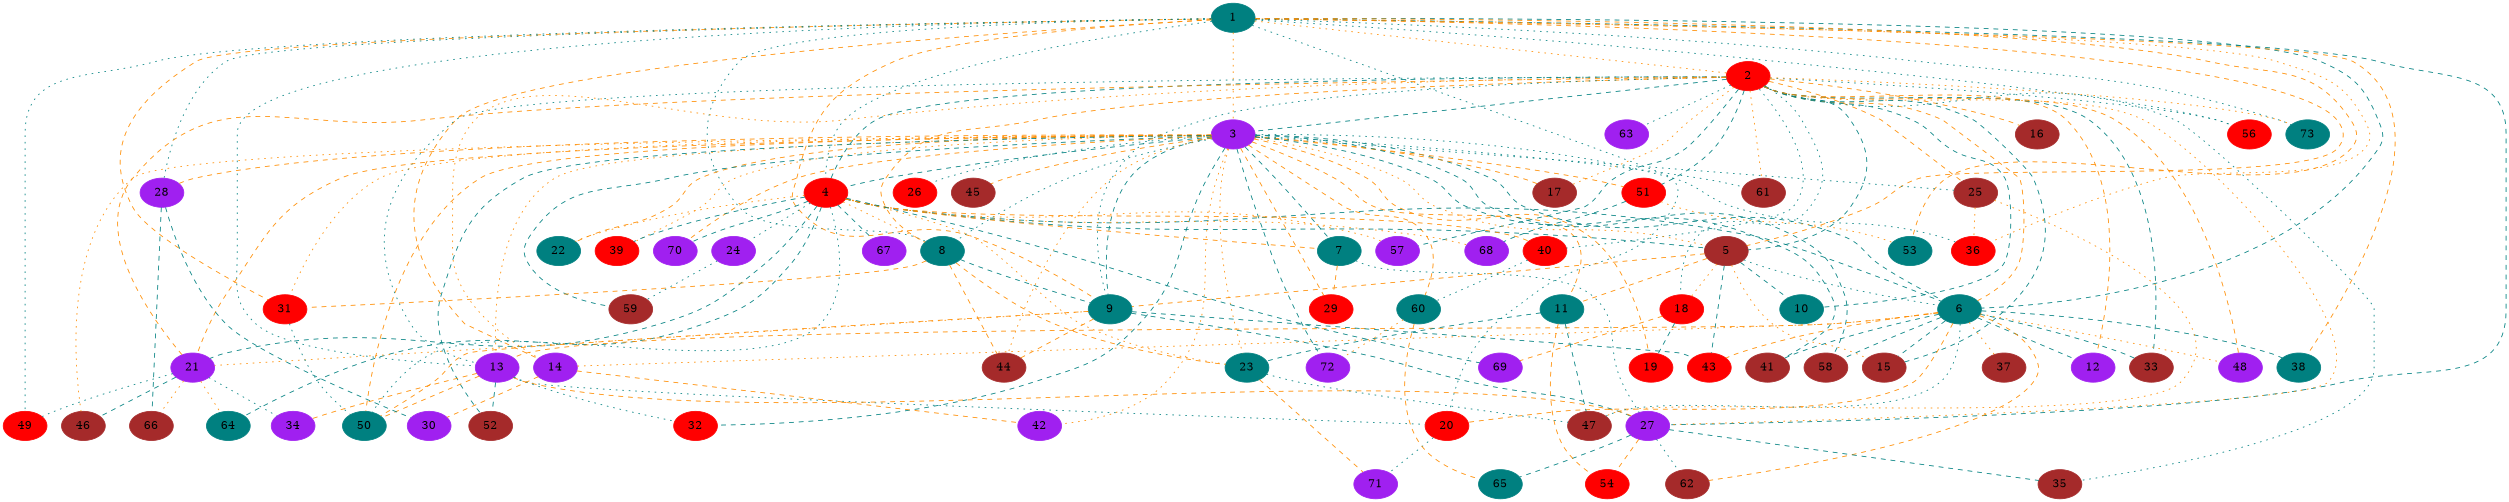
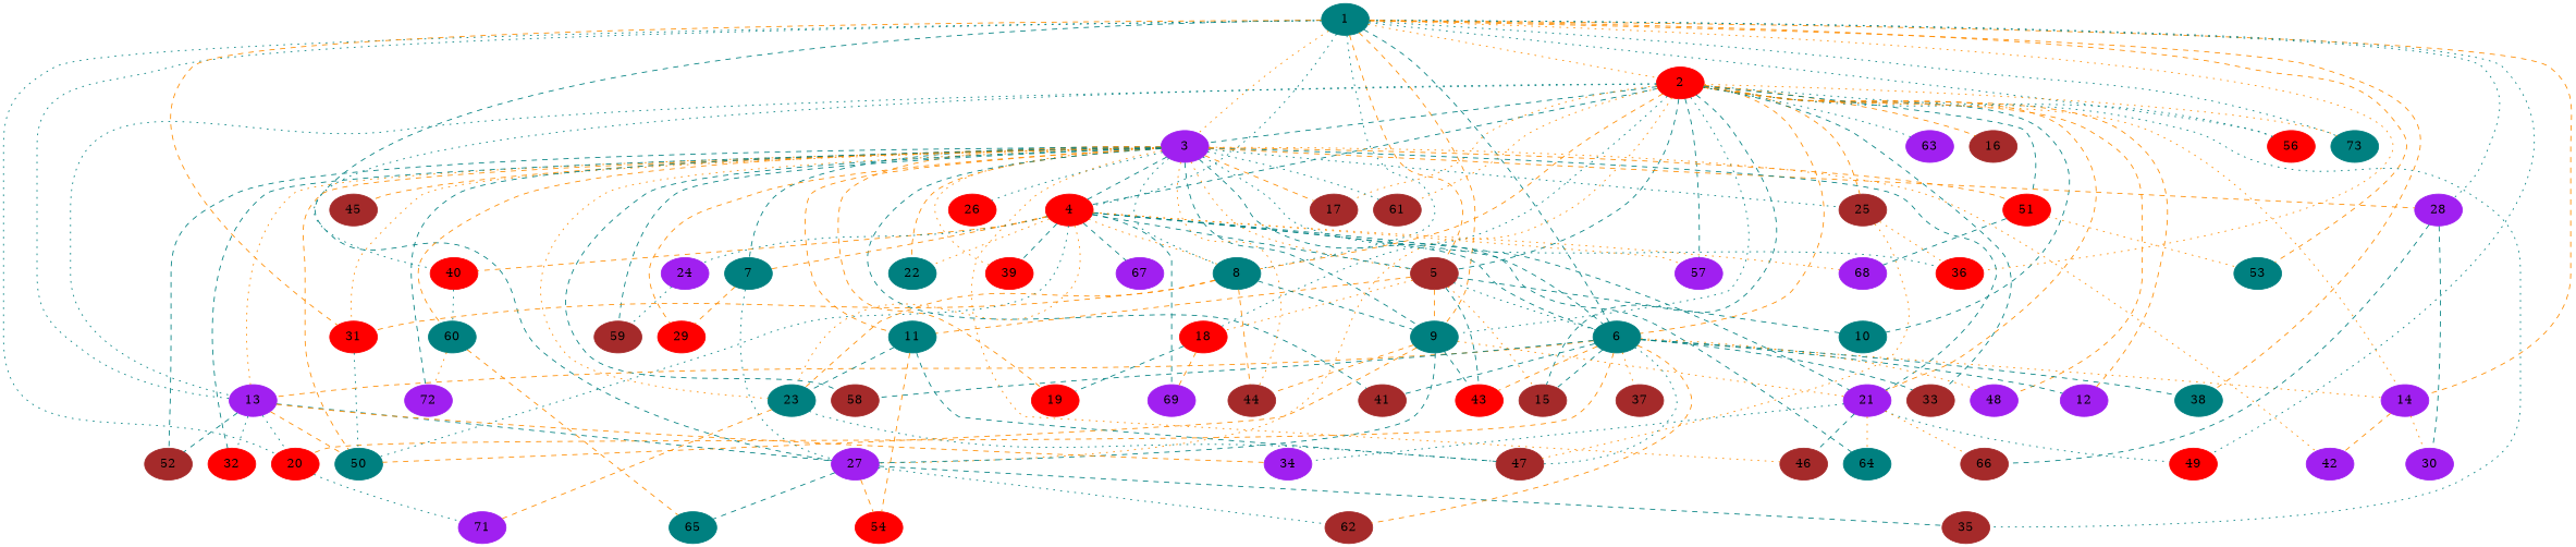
  graph {
    node [color=purple style=filled]
    edge [color=teal style=dashed weight=1.0]
    1 [color=teal]
    2 [color=red]
    3
    4 [color=red]
    5 [color=brown]
    6 [color=teal]
    8 [color=teal]
    9 [color=teal]
    13
    14
    20 [color=red]
    27
    28
    31 [color=red]
    36 [color=red]
    38 [color=teal]
    49 [color=red]
    53 [color=teal]
    56 [color=red]
    73 [color=teal]
    10 [color=teal]
    12
    15 [color=brown]
    16 [color=brown]
    17 [color=brown]
    18 [color=red]
    21
    25 [color=brown]
    33 [color=brown]
    35 [color=brown]
    40 [color=red]
    48
    51 [color=red]
    57
    61 [color=brown]
    63
    7 [color=teal]
    11 [color=teal]
    19 [color=red]
    22 [color=teal]
    23 [color=teal]
    26 [color=red]
    29 [color=red]
    32 [color=red]
    39 [color=red]
    41 [color=brown]
    42
    44 [color=brown]
    45 [color=brown]
    46 [color=brown]
    50 [color=teal]
    52 [color=brown]
    58 [color=brown]
    59 [color=brown]
    60 [color=teal]
-   70
    72
    24
    64 [color=teal]
    67
    68
    69
    43 [color=red]
    37 [color=brown]
    47 [color=brown]
    62 [color=brown]
    34
    30
    71
    54 [color=red]
    65 [color=teal]
    66 [color=brown]
    1 -- 2 [color=darkorange style=dotted weight=4.0]
    1 -- 3 [color=darkorange style=dotted weight=6.0]
    1 -- 4 [style=dotted weight=2.0]
    1 -- 5 [color=darkorange weight=3.0]
    1 -- 6 [weight=2.0]
    1 -- 8 [style=dotted weight=6.0]
    1 -- 9 [color=darkorange]
    1 -- 13 [style=dotted weight=2.0]
    1 -- 14 [color=darkorange]
    1 -- 20 [style=dotted]
    1 -- 27
    1 -- 28 [style=dotted]
    1 -- 31 [color=darkorange]
    1 -- 36 [color=darkorange style=dotted]
    1 -- 38 [color=darkorange]
    1 -- 49 [style=dotted]
    1 -- 53 [color=darkorange]
    1 -- 56 [style=dotted]
    1 -- 73 [style=dotted]
    2 -- 3 [weight=8.0]
    2 -- 4 [weight=3.0]
    2 -- 5 [weight=3.0]
    2 -- 6 [color=darkorange weight=3.0]
    2 -- 8 [color=darkorange]
    2 -- 9 [style=dotted]
    2 -- 13 [style=dotted]
    2 -- 14 [color=darkorange style=dotted weight=2.0]
    2 -- 27 [color=darkorange style=dotted]
    2 -- 56 [style=dotted]
    2 -- 73 [color=darkorange style=dotted]
    2 -- 10 [weight=5.0]
    2 -- 12 [color=darkorange]
    2 -- 15
    2 -- 16 [color=darkorange]
    2 -- 17 [color=darkorange style=dotted]
    2 -- 18 [style=dotted weight=2.0]
    2 -- 21 [color=darkorange]
    2 -- 25 [color=darkorange]
    2 -- 33
    2 -- 35 [style=dotted]
    2 -- 40 [style=dotted]
    2 -- 48 [color=darkorange]
    2 -- 51
    2 -- 57
    2 -- 61 [color=darkorange style=dotted]
    2 -- 63 [style=dotted]
    3 -- 4 [weight=3.0]
    3 -- 5 [color=darkorange style=dotted weight=7.0]
    3 -- 6 [weight=3.0]
    3 -- 8 [style=dotted weight=2.0]
    3 -- 9 [weight=5.0]
    3 -- 13 [color=darkorange style=dotted]
    3 -- 28 [color=darkorange]
    3 -- 31 [color=darkorange style=dotted weight=2.0]
    3 -- 36 [style=dotted weight=2.0]
    3 -- 17 [color=darkorange]
-   3 -- 21 [color=darkorange weight=2.0]
+   3 -- 21 [weight=2.0]
    3 -- 25 [style=dotted]
    3 -- 51 [color=darkorange]
    3 -- 61 [style=dotted]
    3 -- 7
    3 -- 11 [color=darkorange weight=2.0]
    3 -- 19 [color=darkorange]
    3 -- 22 [color=darkorange]
    3 -- 23 [color=darkorange style=dotted weight=3.0]
    3 -- 26 [style=dotted]
    3 -- 29 [color=darkorange]
    3 -- 32
    3 -- 39 [color=darkorange style=dotted]
    3 -- 41
    3 -- 42 [color=darkorange style=dotted]
    3 -- 44 [color=darkorange style=dotted]
    3 -- 45 [color=darkorange]
    3 -- 46 [color=darkorange style=dotted weight=2.0]
    3 -- 50 [color=darkorange weight=2.0]
    3 -- 52
    3 -- 58
    3 -- 59
    3 -- 60 [color=darkorange]
-   3 -- 70 [color=darkorange]
    3 -- 72
    4 -- 5
    4 -- 6
    4 -- 8 [color=darkorange style=dotted]
    4 -- 21
    4 -- 40 [color=darkorange]
    4 -- 57 [color=darkorange style=dotted]
    4 -- 7 [color=darkorange]
    4 -- 22 [color=darkorange style=dotted]
    4 -- 23 [color=darkorange style=dotted]
    4 -- 39
    4 -- 50 [style=dotted]
-   4 -- 70
    4 -- 24 [style=dotted]
    4 -- 64
    4 -- 67
    4 -- 68 [color=darkorange style=dotted]
    4 -- 69
    5 -- 6 [style=dotted]
    5 -- 9 [color=darkorange weight=15.0]
    5 -- 10
    5 -- 15 [color=darkorange style=dotted]
    5 -- 18 [color=darkorange style=dotted]
    5 -- 11 [color=darkorange]
    5 -- 43
    6 -- 13 [color=darkorange]
    6 -- 14 [color=darkorange style=dotted]
    6 -- 20 [color=darkorange]
    6 -- 38
    6 -- 12
    6 -- 15
    6 -- 33
    6 -- 48 [color=darkorange style=dotted weight=2.0]
    6 -- 41
    6 -- 58
    6 -- 43 [color=darkorange]
    6 -- 37 [color=darkorange style=dotted]
    6 -- 47 [style=dotted]
    6 -- 62 [color=darkorange]
    8 -- 9 [weight=2.0]
    8 -- 31 [color=darkorange]
    8 -- 23 [color=darkorange]
    8 -- 44 [color=darkorange]
    9 -- 27
    9 -- 21 [color=darkorange style=dotted]
    9 -- 44 [color=darkorange]
    9 -- 50 [color=darkorange]
    9 -- 43
    13 -- 20 [style=dotted]
-   13 -- 27 [color=darkorange]
+   13 -- 27
    13 -- 32 [style=dotted]
    13 -- 50 [color=darkorange]
    13 -- 52
    13 -- 34 [color=darkorange]
    14 -- 42 [color=darkorange]
-   14 -- 30 [color=darkorange]
+   14 -- 30 [color=darkorange style=dotted]
    20 -- 71 [style=dotted]
    27 -- 35
    27 -- 62 [style=dotted]
    27 -- 54 [color=darkorange]
    27 -- 65
    28 -- 30
    28 -- 66
    31 -- 50 [style=dotted]
    18 -- 19
    18 -- 69 [color=darkorange]
    21 -- 49 [style=dotted]
    21 -- 46
    21 -- 64 [color=darkorange style=dotted]
    21 -- 34 [style=dotted]
    21 -- 66 [color=darkorange style=dotted]
    25 -- 36 [color=darkorange style=dotted]
    25 -- 47 [color=darkorange style=dotted]
    40 -- 60 [style=dotted]
    51 -- 53 [color=darkorange style=dotted]
    51 -- 68
    7 -- 27 [style=dotted]
    7 -- 29 [color=darkorange]
    11 -- 23
    11 -- 47
    11 -- 54 [color=darkorange]
    23 -- 47 [style=dotted]
    23 -- 71 [color=darkorange]
    60 -- 72 [color=darkorange style=dotted]
    60 -- 65 [color=darkorange]
    24 -- 59 [style=dotted]
  }
